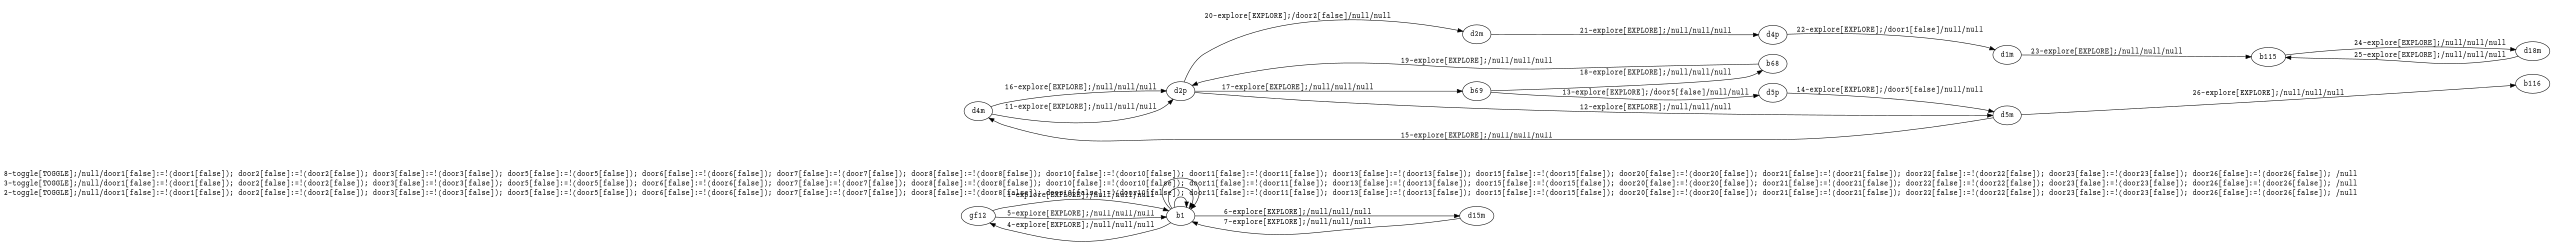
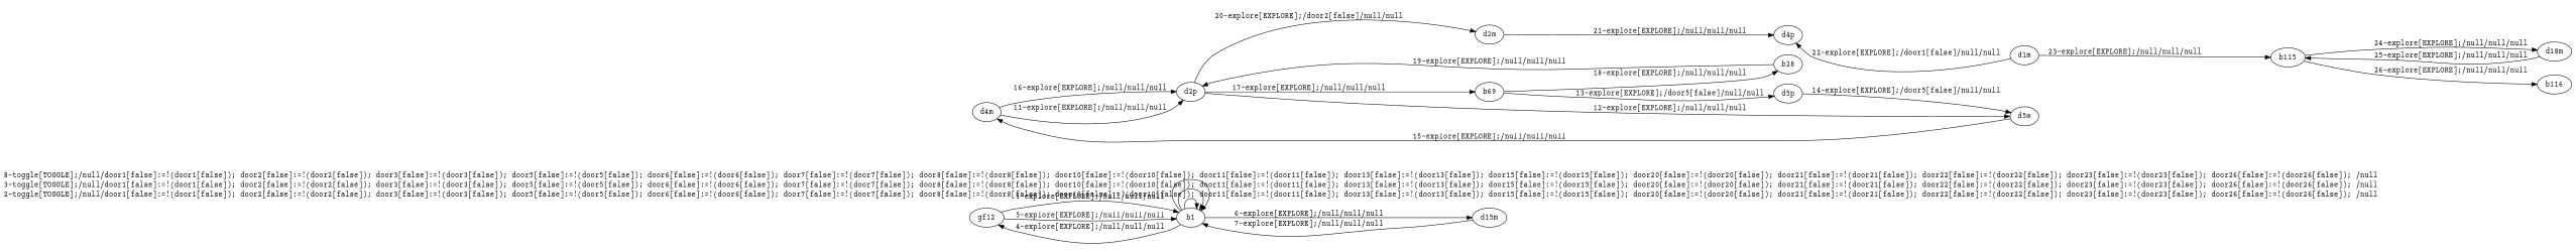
  digraph {
    fontname="Courier Prime"
    rankdir=LR
    node [fontname="Courier Prime"]
    edge [fontname="Courier Prime"]
    gf12
    b1
    d15m
    n4 [label=d4m]
    d2p
    d5m
    b69
    d2m
    d5p
-   b68
+   b68 [label=b28]
    n11 [label=d4p]
    d1m
    b115
    d18m
    b116
    gf12 -> b1 [label="1-explore[EXPLORE];/null/null/null"]
    gf12 -> b1 [label="5-explore[EXPLORE];/null/null/null"]
    b1 -> gf12 [label="4-explore[EXPLORE];/null/null/null"]
    b1 -> b1 [label="2-toggle[TOGGLE];/null/door1[false]:=!(door1[false]); door2[false]:=!(door2[false]); door3[false]:=!(door3[false]); door5[false]:=!(door5[false]); door6[false]:=!(door6[false]); door7[false]:=!(door7[false]); door8[false]:=!(door8[false]); door10[false]:=!(door10[false]); door11[false]:=!(door11[false]); door13[false]:=!(door13[false]); door15[false]:=!(door15[false]); door20[false]:=!(door20[false]); door21[false]:=!(door21[false]); door22[false]:=!(door22[false]); door23[false]:=!(door23[false]); door26[false]:=!(door26[false]); /null"]
    b1 -> b1 [label="3-toggle[TOGGLE];/null/door1[false]:=!(door1[false]); door2[false]:=!(door2[false]); door3[false]:=!(door3[false]); door5[false]:=!(door5[false]); door6[false]:=!(door6[false]); door7[false]:=!(door7[false]); door8[false]:=!(door8[false]); door10[false]:=!(door10[false]); door11[false]:=!(door11[false]); door13[false]:=!(door13[false]); door15[false]:=!(door15[false]); door20[false]:=!(door20[false]); door21[false]:=!(door21[false]); door22[false]:=!(door22[false]); door23[false]:=!(door23[false]); door26[false]:=!(door26[false]); /null"]
    b1 -> b1 [label="8-toggle[TOGGLE];/null/door1[false]:=!(door1[false]); door2[false]:=!(door2[false]); door3[false]:=!(door3[false]); door5[false]:=!(door5[false]); door6[false]:=!(door6[false]); door7[false]:=!(door7[false]); door8[false]:=!(door8[false]); door10[false]:=!(door10[false]); door11[false]:=!(door11[false]); door13[false]:=!(door13[false]); door15[false]:=!(door15[false]); door20[false]:=!(door20[false]); door21[false]:=!(door21[false]); door22[false]:=!(door22[false]); door23[false]:=!(door23[false]); door26[false]:=!(door26[false]); /null"]
    b1 -> d15m [label="6-explore[EXPLORE];/null/null/null"]
    d15m -> b1 [label="7-explore[EXPLORE];/null/null/null"]
    n4 -> d2p [label="11-explore[EXPLORE];/null/null/null"]
    n4 -> d2p [label="16-explore[EXPLORE];/null/null/null"]
    d2p -> d5m [label="12-explore[EXPLORE];/null/null/null"]
    d2p -> b69 [label="17-explore[EXPLORE];/null/null/null"]
    d2p -> d2m [label="20-explore[EXPLORE];/door2[false]/null/null"]
    d5m -> n4 [label="15-explore[EXPLORE];/null/null/null"]
    b69 -> d5p [label="13-explore[EXPLORE];/door5[false]/null/null"]
    b69 -> b68 [label="18-explore[EXPLORE];/null/null/null"]
    d2m -> n11 [label="21-explore[EXPLORE];/null/null/null"]
    d5p -> d5m [label="14-explore[EXPLORE];/door5[false]/null/null"]
    b68 -> d2p [label="19-explore[EXPLORE];/null/null/null"]
-   n11 -> d1m [label="22-explore[EXPLORE];/door1[false]/null/null"]
+   d1m -> n11 [label="22-explore[EXPLORE];/door1[false]/null/null"]
    d1m -> b115 [label="23-explore[EXPLORE];/null/null/null"]
    b115 -> d18m [label="24-explore[EXPLORE];/null/null/null"]
-   d5m -> b116 [label="26-explore[EXPLORE];/null/null/null"]
+   b115 -> b116 [label="26-explore[EXPLORE];/null/null/null"]
    d18m -> b115 [label="25-explore[EXPLORE];/null/null/null"]
  }
